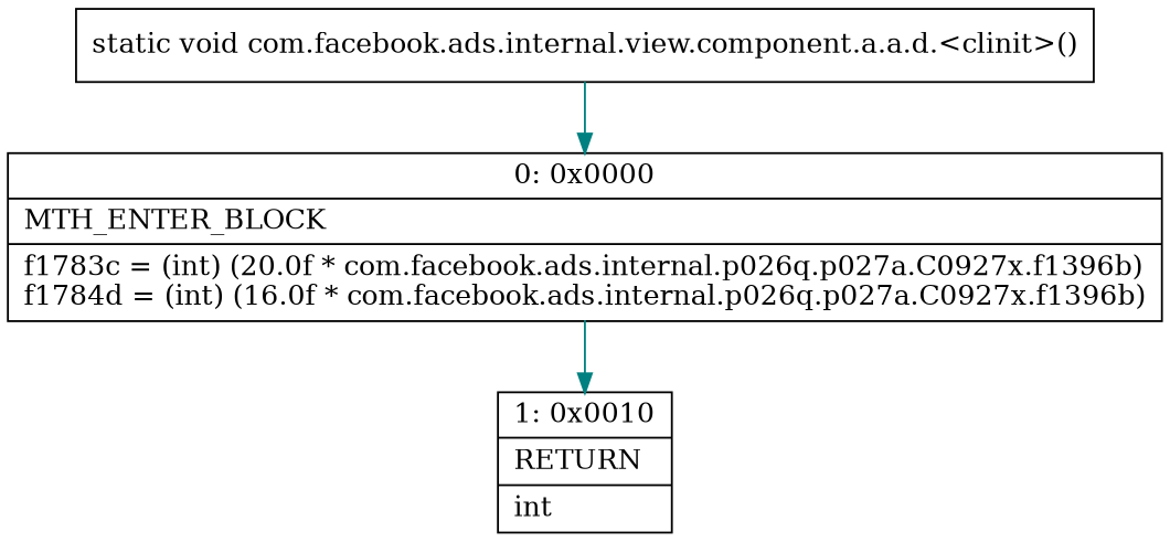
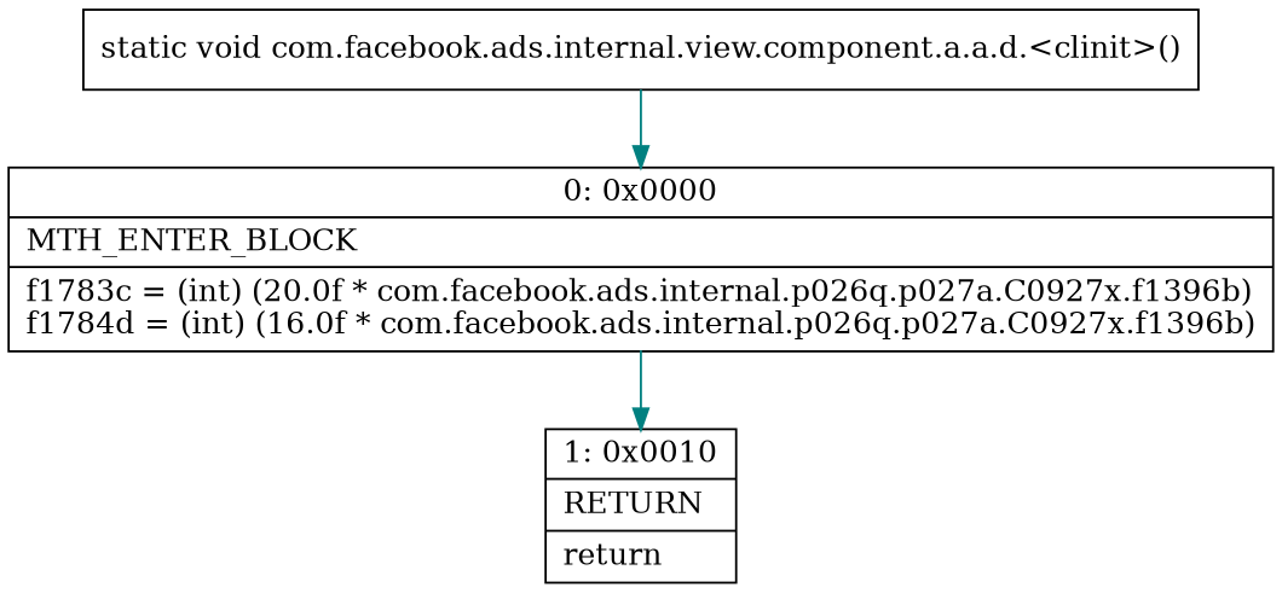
  digraph {
    node [shape=record]
    edge [color=teal]
    n1 [label="{0\:\ 0x0000|MTH_ENTER_BLOCK\l|f1783c = (int) (20.0f * com.facebook.ads.internal.p026q.p027a.C0927x.f1396b)\lf1784d = (int) (16.0f * com.facebook.ads.internal.p026q.p027a.C0927x.f1396b)\l}"]
-   n2 [label="{1\:\ 0x0010|RETURN\l|int\l}"]
+   n2 [label="{1\:\ 0x0010|RETURN\l|return\l}"]
    n3 [label="{static void com.facebook.ads.internal.view.component.a.a.d.\<clinit\>() }"]
    n1 -> n2
    n3 -> n1
  }
